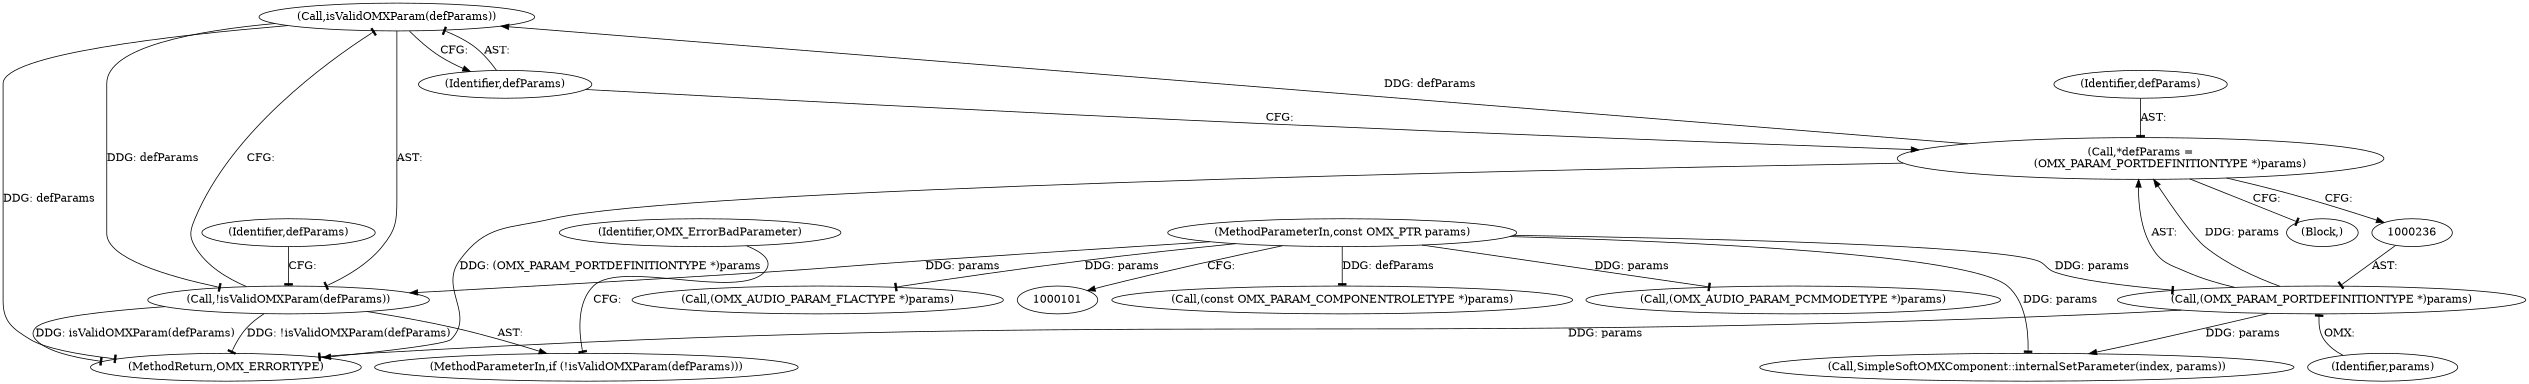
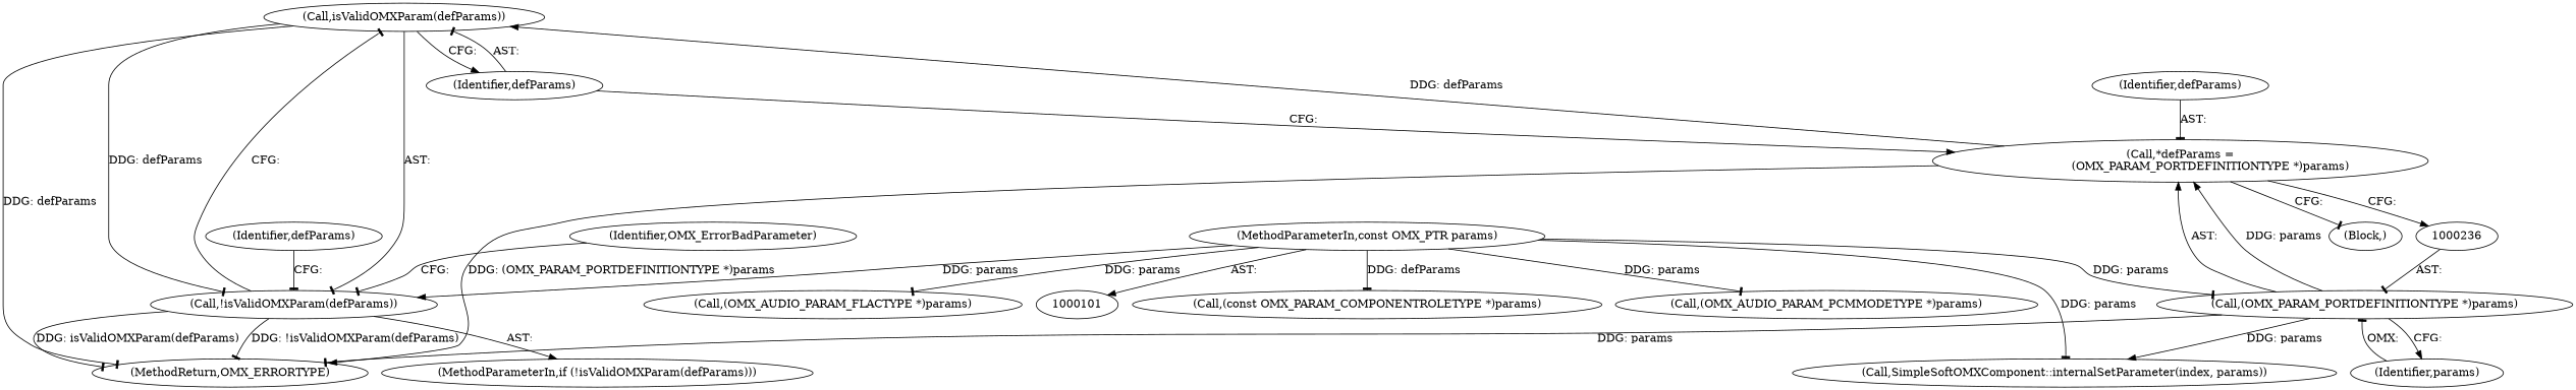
  digraph {
    edge [arrowhead=tee]
    n1 [label="(Call,isValidOMXParam(defParams))"]
    n2 [label="(Call,!isValidOMXParam(defParams))"]
    n3 [label="(MethodReturn,OMX_ERRORTYPE)"]
    n4 [label="(Identifier,defParams)"]
    n5 [label="(MethodParameterIn,if (!isValidOMXParam(defParams)))"]
    n6 [label="(Call,*defParams =\n                 (OMX_PARAM_PORTDEFINITIONTYPE *)params)"]
    n7 [label="(Block,)"]
    1000236
    n9 [label="(Call,(OMX_PARAM_PORTDEFINITIONTYPE *)params)"]
    n10 [label="(Identifier,params)"]
    n11 [label="(Call,SimpleSoftOMXComponent::internalSetParameter(index, params))"]
    n12 [label="(MethodParameterIn,const OMX_PTR params)"]
    n13 [label="(Call,(const OMX_PARAM_COMPONENTROLETYPE *)params)"]
    n14 [label="(Call,(OMX_AUDIO_PARAM_PCMMODETYPE *)params)"]
    n15 [label="(Call,(OMX_AUDIO_PARAM_FLACTYPE *)params)"]
    1000101
    n17 [label="(Identifier,defParams)"]
    n18 [label="(Identifier,OMX_ErrorBadParameter)"]
    n19 [label="(Identifier,defParams)"]
    n1 -> n2 [label="AST: "]
    n1 -> n2 [label="DDG: defParams"]
    n1 -> n3 [label="DDG: defParams"]
    n1 -> n4 [arrowhead=normal label="CFG: "]
    n2 -> n1 [label="CFG: "]
    n2 -> n3 [label="DDG: !isValidOMXParam(defParams)"]
    n2 -> n3 [label="DDG: isValidOMXParam(defParams)"]
    n2 -> n5 [arrowhead=normal label="AST: "]
    n4 -> n1 [label="AST: "]
    n4 -> n6 [arrowhead=normal label="CFG: "]
    n6 -> n1 [arrowhead=normal label="DDG: defParams"]
    n6 -> n3 [arrowhead=normal label="DDG: (OMX_PARAM_PORTDEFINITIONTYPE *)params"]
    n6 -> n7 [label="CFG: "]
    n6 -> 1000236 [arrowhead=normal label="CFG: "]
    1000236 -> n9 [label="AST: "]
    n9 -> n3 [label="DDG: params"]
    n9 -> n6 [arrowhead=normal label="AST: "]
    n9 -> n6 [arrowhead=normal label="DDG: params"]
+   n9 -> n10 [arrowhead=normal label="CFG: "]
    n9 -> n11 [arrowhead=normal label="DDG: params"]
    n10 -> n9 [label="OMX: "]
    n12 -> n2 [arrowhead=normal label="DDG: params"]
    n12 -> n9 [label="DDG: params"]
    n12 -> n11 [label="DDG: params"]
    n12 -> n13 [label="DDG: defParams"]
    n12 -> n14 [label="DDG: params"]
    n12 -> n15 [label="DDG: params"]
-   n12 -> 1000101 [arrowhead=normal label="CFG: "]
+   n12 -> 1000101 [arrowhead=normal label="AST: "]
    n17 -> n6 [label="AST: "]
-   n18 -> n5 [label="CFG: "]
+   n18 -> n2 [label="CFG: "]
    n19 -> n2 [label="CFG: "]
  }
